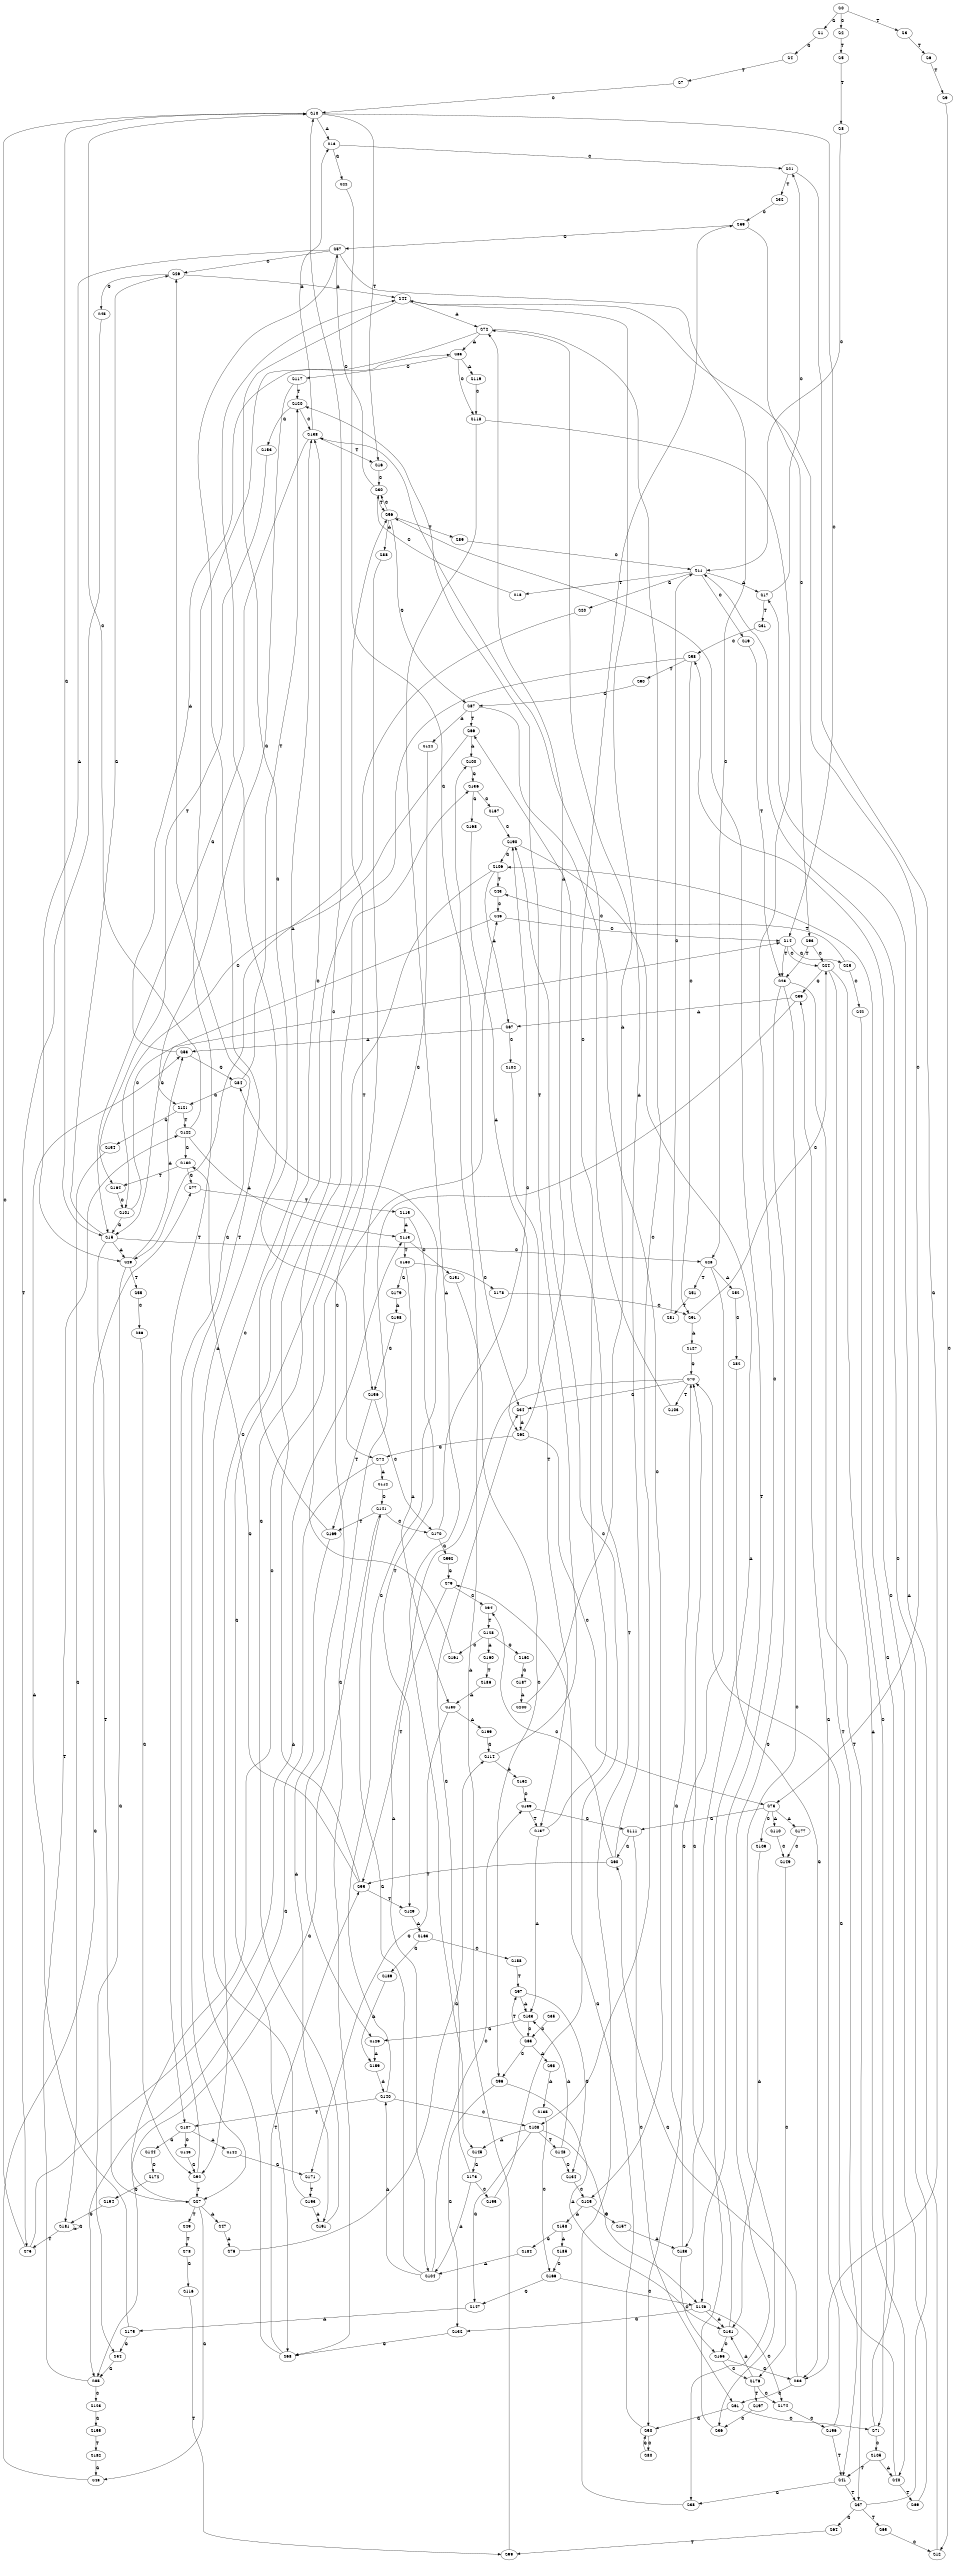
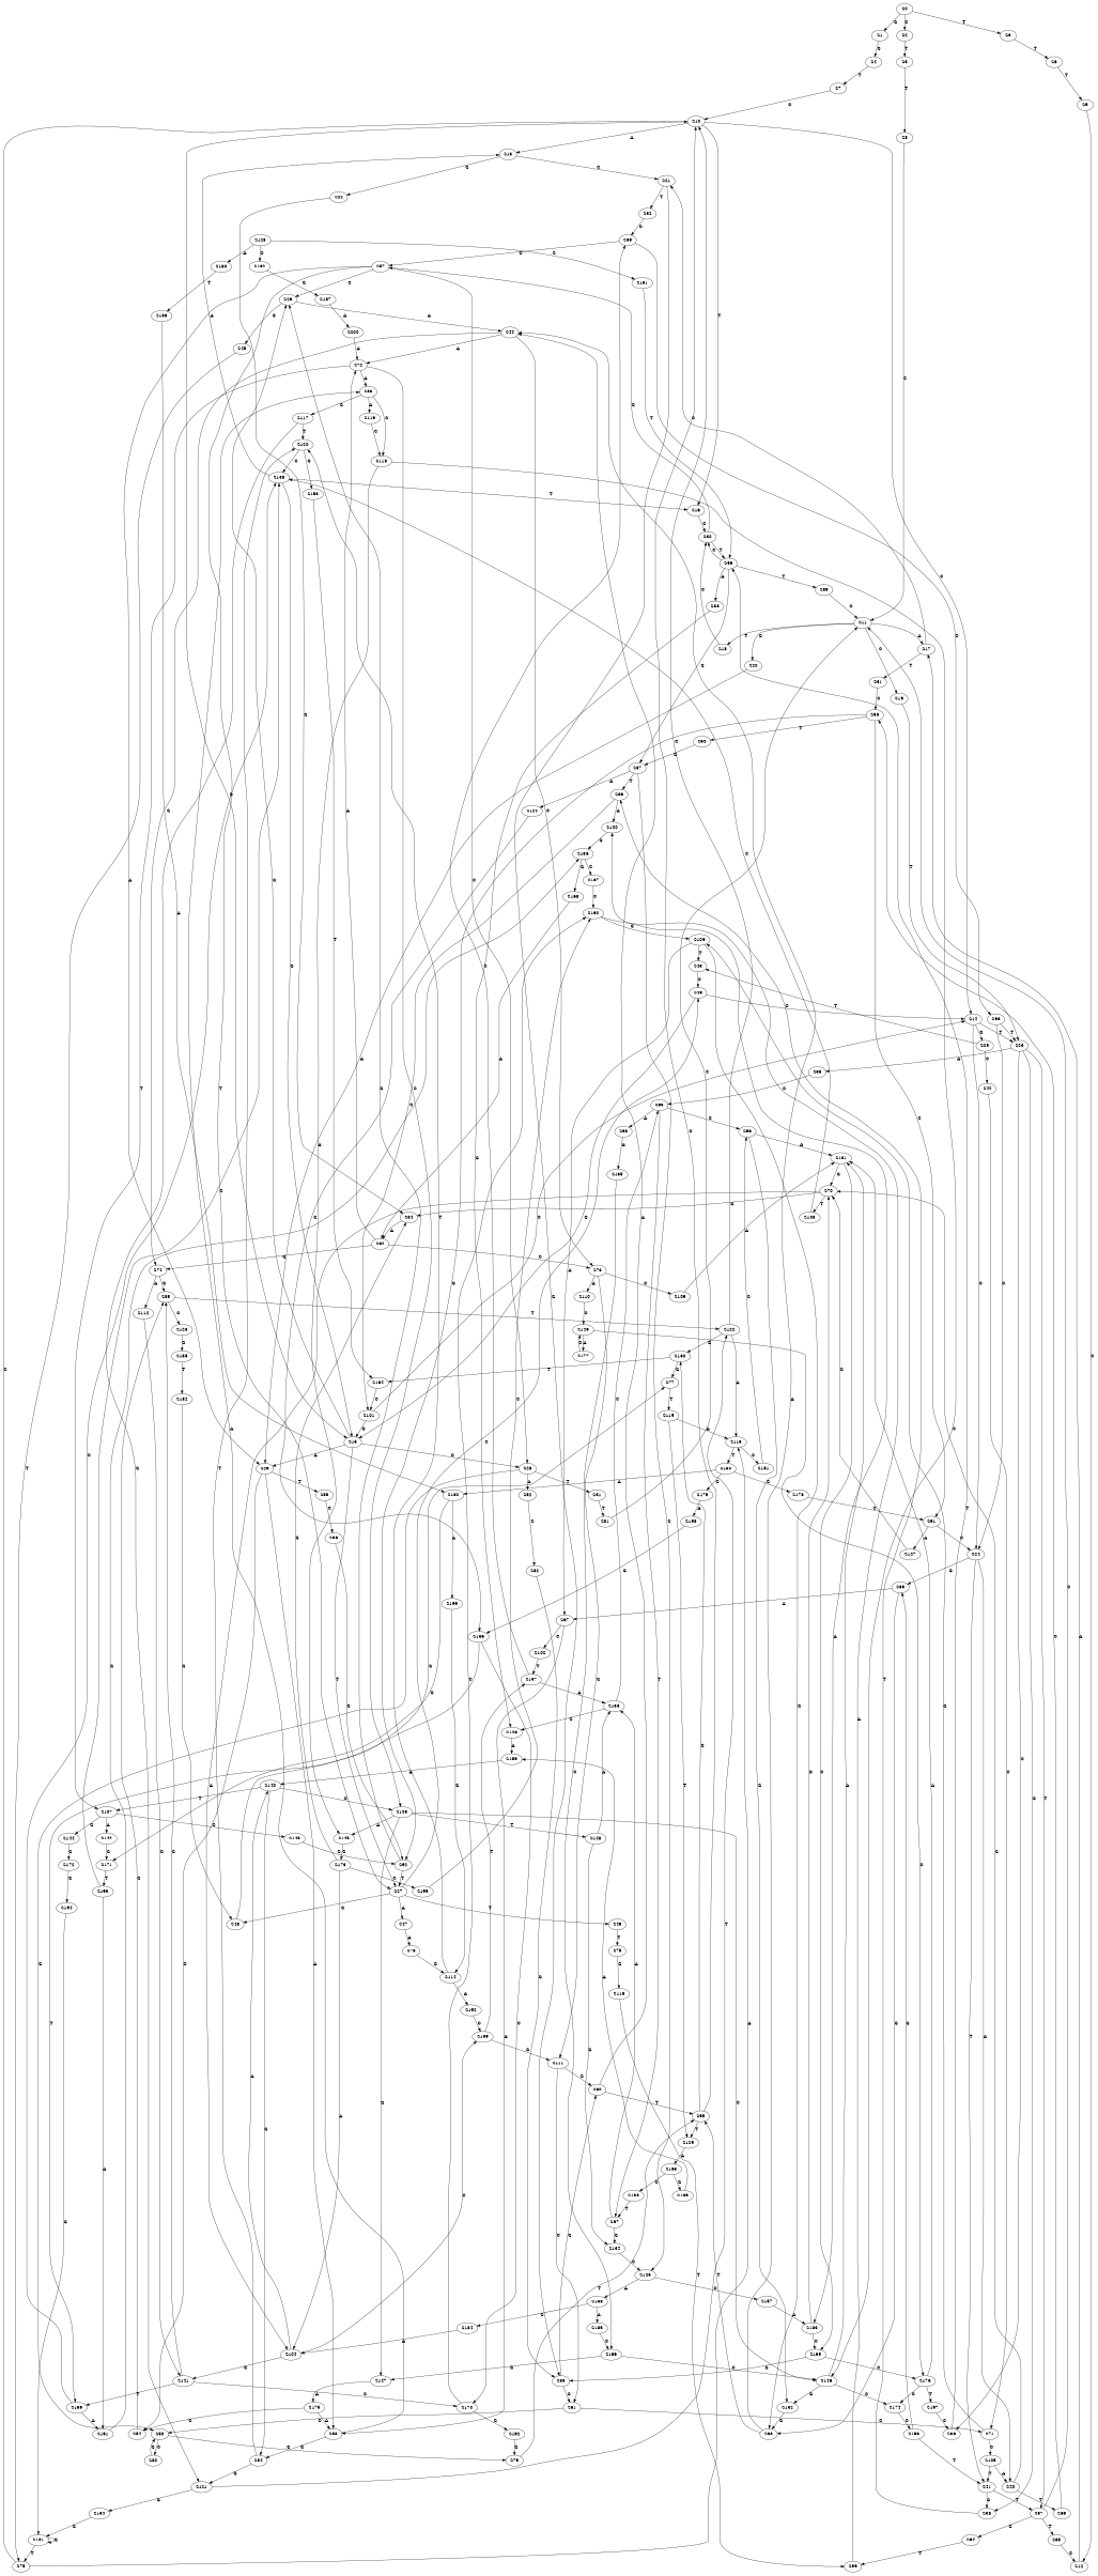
  strict digraph {
    S0
    S1
    S2
    S3
    S4
    S5
    S6
    S7
    S8
    S9
    S10
    S11
    S12
    S13
    S14
    S15
    S16
    S17
    S18
    S19
    S20
    S21
    S22
    S23
    S24
    S25
    S26
    S27
    S28
    S29
    S30
    S31
    S32
    S33
    S34
    S35
    S36
    S37
    S38
    S39
    S40
    S41
    S42
    S43
    S44
    S45
    S46
    S47
    S48
    S49
    S50
    S51
    S52
    S53
    S54
    S55
    S56
    S57
    S58
    S59
    S60
    S61
    S62
    S63
    S64
    S65
    S66
    S67
    S68
    S69
    S70
    S71
    S72
    S73
    S74
    S75
    S76
    S77
    S78
    S79
    S80
    S81
    S82
    S83
    S84
    S85
    S86
    S87
    S88
    S89
    S90
    S91
    S92
    S93
-   S94
    S95
    S96
    S97
    S98
    S99
    S100
    S101
    S102
    S103
    S104
    S105
    S106
    S107
    S108
    S109
    S110
    S111
    S112
    S113
    S114
    S115
    S116
    S117
    S118
    S119
    S120
    S121
    S122
    S123
    S124
    S125
    S126
    S127
    S128
    S129
    S130
    S131
    S132
    S133
    S134
    S135
    S136
    S137
    S138
    S139
    S140
    S141
    S142
    S143
    S144
    S145
    S146
    S147
    S148
    S149
    S150
    S151
    S152
    S153
    S154
    S155
    S156
    S157
    S158
    S159
    S160
    S161
    S162
    S163
    S164
    S165
    S166
    S167
    S168
    S169
    S170
    S171
    S172
    S173
    S174
    S175
    S176
    S177
    S178
    S179
    S180
    S181
    S182
    S183
    S184
    S185
    S186
    S187
    S188
    S189
    S190
    S191
-   S192 [label=S592]
+   S192
    S193
    S194
    S195
    S196
    S197
    S198
    S199
    S200
    S0 -> S1 [label=G]
    S0 -> S2 [label=C]
    S0 -> S3 [label=T]
    S1 -> S4 [label=G]
    S2 -> S5 [label=T]
    S3 -> S6 [label=T]
    S4 -> S7 [label=T]
    S5 -> S8 [label=T]
    S6 -> S9 [label=T]
    S7 -> S10 [label=C]
    S8 -> S11 [label=C]
    S9 -> S12 [label=C]
    S10 -> S13 [label=A]
    S10 -> S14 [label=C]
    S10 -> S15 [label=G]
    S10 -> S16 [label=T]
    S11 -> S17 [label=A]
    S11 -> S18 [label=T]
    S11 -> S19 [label=C]
    S11 -> S20 [label=G]
    S12 -> S17 [label=A]
    S13 -> S21 [label=C]
    S13 -> S22 [label=G]
    S14 -> S23 [label=T]
    S14 -> S24 [label=C]
    S14 -> S25 [label=G]
    S15 -> S26 [label=G]
    S15 -> S27 [label=T]
    S15 -> S28 [label=C]
    S15 -> S29 [label=A]
    S16 -> S30 [label=C]
    S17 -> S21 [label=C]
    S17 -> S31 [label=T]
    S18 -> S30 [label=C]
    S19 -> S23 [label=T]
    S20 -> S29 [label=A]
    S21 -> S32 [label=T]
    S21 -> S33 [label=G]
    S22 -> S34 [label=G]
+   S23 -> S35 [label=A]
    S23 -> S36 [label=C]
    S23 -> S37 [label=T]
    S23 -> S38 [label=G]
    S24 -> S39 [label=G]
    S24 -> S40 [label=A]
    S24 -> S41 [label=T]
    S25 -> S42 [label=C]
    S25 -> S43 [label=T]
    S26 -> S44 [label=A]
    S26 -> S45 [label=G]
    S27 -> S46 [label=C]
    S27 -> S47 [label=A]
    S27 -> S48 [label=G]
    S27 -> S49 [label=T]
    S28 -> S50 [label=G]
    S28 -> S51 [label=T]
    S28 -> S52 [label=A]
    S29 -> S53 [label=A]
    S29 -> S54 [label=G]
    S29 -> S55 [label=T]
    S30 -> S56 [label=T]
    S30 -> S57 [label=G]
    S31 -> S58 [label=C]
    S32 -> S59 [label=C]
    S33 -> S60 [label=G]
    S33 -> S61 [label=C]
    S34 -> S62 [label=A]
    S35 -> S63 [label=C]
    S36 -> S56 [label=T]
    S37 -> S11 [label=C]
    S37 -> S64 [label=G]
    S37 -> S65 [label=T]
    S38 -> S66 [label=T]
    S39 -> S67 [label=A]
    S39 -> S68 [label=G]
    S40 -> S69 [label=T]
    S40 -> S70 [label=G]
    S41 -> S37 [label=T]
    S41 -> S38 [label=G]
    S42 -> S71 [label=C]
    S43 -> S46 [label=C]
    S44 -> S72 [label=A]
    S44 -> S73 [label=C]
    S44 -> S74 [label=G]
    S45 -> S75 [label=T]
    S46 -> S14 [label=C]
    S46 -> S15 [label=G]
    S47 -> S76 [label=A]
    S48 -> S77 [label=G]
    S49 -> S78 [label=T]
    S50 -> S79 [label=G]
    S50 -> S80 [label=C]
    S51 -> S81 [label=T]
    S52 -> S82 [label=C]
    S53 -> S83 [label=A]
    S53 -> S84 [label=G]
    S54 -> S85 [label=G]
    S55 -> S86 [label=C]
    S56 -> S30 [label=C]
    S56 -> S87 [label=G]
    S56 -> S88 [label=A]
    S56 -> S89 [label=T]
    S57 -> S26 [label=C]
    S57 -> S27 [label=T]
    S57 -> S28 [label=C]
    S57 -> S29 [label=A]
    S58 -> S90 [label=T]
    S58 -> S91 [label=C]
    S58 -> S92 [label=G]
    S59 -> S57 [label=G]
    S59 -> S93 [label=C]
    S60 -> S44 [label=A]
-   S60 -> S94 [label=C]
    S60 -> S95 [label=T]
    S61 -> S50 [label=G]
    S61 -> S71 [label=C]
    S62 -> S72 [label=A]
    S62 -> S73 [label=C]
    S62 -> S74 [label=G]
    S63 -> S96 [label=C]
    S63 -> S97 [label=T]
    S63 -> S98 [label=A]
    S64 -> S99 [label=T]
    S65 -> S12 [label=C]
    S66 -> S100 [label=A]
    S66 -> S101 [label=C]
    S67 -> S53 [label=A]
    S67 -> S102 [label=C]
    S68 -> S44 [label=A]
    S68 -> S95 [label=T]
    S69 -> S58 [label=C]
    S70 -> S34 [label=G]
    S70 -> S103 [label=T]
    S70 -> S104 [label=A]
    S71 -> S105 [label=C]
    S71 -> S106 [label=G]
    S72 -> S83 [label=A]
    S72 -> S107 [label=T]
    S72 -> S108 [label=C]
    S73 -> S109 [label=C]
    S73 -> S110 [label=A]
    S73 -> S111 [label=G]
    S74 -> S85 [label=G]
    S74 -> S112 [label=A]
    S75 -> S10 [label=C]
    S75 -> S113 [label=A]
    S76 -> S114 [label=G]
    S77 -> S115 [label=T]
    S78 -> S116 [label=G]
-   S79 -> S94 [label=C]
    S79 -> S95 [label=T]
    S80 -> S50 [label=G]
    S81 -> S11 [label=C]
    S82 -> S33 [label=G]
    S83 -> S117 [label=G]
    S83 -> S118 [label=C]
    S83 -> S119 [label=A]
    S84 -> S120 [label=T]
    S84 -> S121 [label=G]
    S85 -> S122 [label=T]
    S85 -> S123 [label=C]
    S86 -> S92 [label=G]
    S87 -> S66 [label=T]
    S87 -> S124 [label=A]
    S87 -> S125 [label=C]
    S88 -> S126 [label=G]
    S89 -> S11 [label=C]
    S90 -> S87 [label=G]
    S91 -> S24 [label=C]
    S91 -> S127 [label=A]
    S92 -> S26 [label=G]
    S92 -> S27 [label=T]
    S93 -> S23 [label=T]
    S93 -> S24 [label=C]
-   S94 -> S128 [label=T]
    S95 -> S10 [label=C]
    S95 -> S129 [label=T]
    S95 -> S130 [label=G]
    S96 -> S131 [label=A]
    S96 -> S132 [label=G]
    S97 -> S133 [label=A]
    S97 -> S134 [label=G]
    S98 -> S135 [label=A]
    S99 -> S100 [label=A]
    S100 -> S136 [label=G]
    S101 -> S14 [label=C]
    S101 -> S15 [label=G]
    S102 -> S137 [label=T]
    S103 -> S138 [label=C]
    S104 -> S139 [label=C]
    S104 -> S140 [label=A]
    S104 -> S141 [label=G]
    S105 -> S40 [label=A]
    S105 -> S41 [label=T]
    S106 -> S43 [label=T]
    S106 -> S67 [label=A]
    S106 -> S68 [label=G]
    S107 -> S142 [label=A]
    S107 -> S143 [label=C]
    S107 -> S144 [label=G]
    S108 -> S145 [label=A]
    S108 -> S146 [label=C]
    S108 -> S147 [label=G]
    S108 -> S148 [label=T]
    S109 -> S131 [label=A]
    S110 -> S149 [label=C]
    S111 -> S60 [label=G]
    S111 -> S61 [label=C]
    S112 -> S141 [label=G]
    S113 -> S150 [label=T]
    S113 -> S151 [label=C]
    S114 -> S120 [label=T]
    S114 -> S152 [label=A]
    S115 -> S113 [label=A]
    S115 -> S129 [label=T]
    S116 -> S99 [label=T]
    S117 -> S120 [label=T]
    S117 -> S121 [label=G]
    S118 -> S145 [label=A]
    S118 -> S146 [label=C]
    S119 -> S118 [label=C]
    S120 -> S138 [label=C]
    S120 -> S153 [label=G]
    S121 -> S122 [label=T]
    S121 -> S154 [label=G]
    S122 -> S10 [label=C]
    S122 -> S113 [label=A]
    S122 -> S130 [label=G]
    S123 -> S155 [label=G]
    S124 -> S156 [label=G]
    S125 -> S157 [label=C]
    S125 -> S158 [label=A]
    S126 -> S159 [label=A]
    S127 -> S70 [label=G]
    S128 -> S160 [label=A]
    S128 -> S161 [label=C]
    S128 -> S162 [label=G]
    S129 -> S163 [label=A]
    S130 -> S77 [label=G]
    S130 -> S164 [label=T]
    S131 -> S70 [label=G]
    S131 -> S165 [label=C]
    S132 -> S68 [label=G]
    S133 -> S63 [label=C]
    S133 -> S126 [label=G]
    S134 -> S125 [label=C]
    S135 -> S166 [label=C]
    S136 -> S167 [label=C]
    S136 -> S168 [label=G]
    S137 -> S59 [label=C]
    S137 -> S133 [label=A]
    S138 -> S13 [label=A]
    S138 -> S15 [label=G]
    S138 -> S16 [label=T]
    S139 -> S111 [label=G]
    S139 -> S137 [label=T]
    S140 -> S84 [label=G]
    S140 -> S107 [label=T]
    S140 -> S108 [label=C]
    S141 -> S85 [label=G]
    S141 -> S169 [label=T]
    S141 -> S170 [label=C]
    S142 -> S171 [label=G]
    S143 -> S92 [label=G]
    S144 -> S172 [label=G]
    S145 -> S173 [label=G]
    S146 -> S131 [label=A]
    S146 -> S132 [label=G]
    S146 -> S174 [label=C]
    S147 -> S175 [label=A]
    S148 -> S133 [label=A]
    S148 -> S134 [label=G]
    S149 -> S176 [label=C]
-   S73 -> S177 [label=A]
+   S149 -> S177 [label=A]
    S150 -> S178 [label=C]
    S150 -> S179 [label=G]
    S150 -> S180 [label=A]
    S151 -> S96 [label=C]
    S152 -> S139 [label=C]
    S153 -> S164 [label=T]
    S154 -> S181 [label=G]
    S155 -> S182 [label=T]
    S156 -> S169 [label=T]
    S156 -> S170 [label=C]
    S157 -> S183 [label=A]
    S158 -> S184 [label=G]
    S158 -> S185 [label=A]
    S159 -> S140 [label=A]
    S160 -> S186 [label=T]
    S161 -> S56 [label=T]
    S162 -> S187 [label=G]
    S163 -> S188 [label=C]
    S163 -> S189 [label=G]
    S164 -> S101 [label=C]
    S165 -> S33 [label=G]
    S165 -> S176 [label=C]
    S166 -> S146 [label=C]
    S166 -> S147 [label=G]
    S167 -> S190 [label=C]
    S168 -> S62 [label=A]
    S169 -> S138 [label=C]
    S169 -> S191 [label=A]
    S170 -> S190 [label=C]
    S170 -> S192 [label=G]
    S171 -> S193 [label=T]
    S172 -> S194 [label=G]
    S173 -> S34 [label=G]
    S173 -> S104 [label=A]
    S173 -> S195 [label=C]
    S174 -> S196 [label=C]
    S175 -> S53 [label=A]
    S175 -> S54 [label=G]
    S176 -> S131 [label=A]
    S176 -> S174 [label=C]
    S176 -> S197 [label=T]
    S177 -> S149 [label=C]
    S178 -> S91 [label=C]
    S179 -> S198 [label=A]
    S180 -> S171 [label=G]
    S180 -> S199 [label=A]
    S181 -> S75 [label=T]
    S181 -> S181 [label=G]
    S182 -> S48 [label=G]
    S183 -> S70 [label=G]
    S183 -> S165 [label=C]
    S184 -> S104 [label=A]
    S185 -> S166 [label=C]
    S186 -> S180 [label=A]
    S187 -> S200 [label=A]
    S188 -> S97 [label=T]
    S189 -> S159 [label=A]
    S190 -> S106 [label=G]
    S190 -> S183 [label=A]
    S191 -> S136 [label=G]
    S192 -> S79 [label=G]
    S193 -> S138 [label=C]
    S193 -> S191 [label=A]
    S194 -> S181 [label=G]
    S195 -> S190 [label=C]
    S196 -> S39 [label=G]
    S196 -> S41 [label=T]
    S197 -> S36 [label=C]
    S198 -> S156 [label=G]
    S199 -> S114 [label=G]
    S200 -> S72 [label=A]
  }
